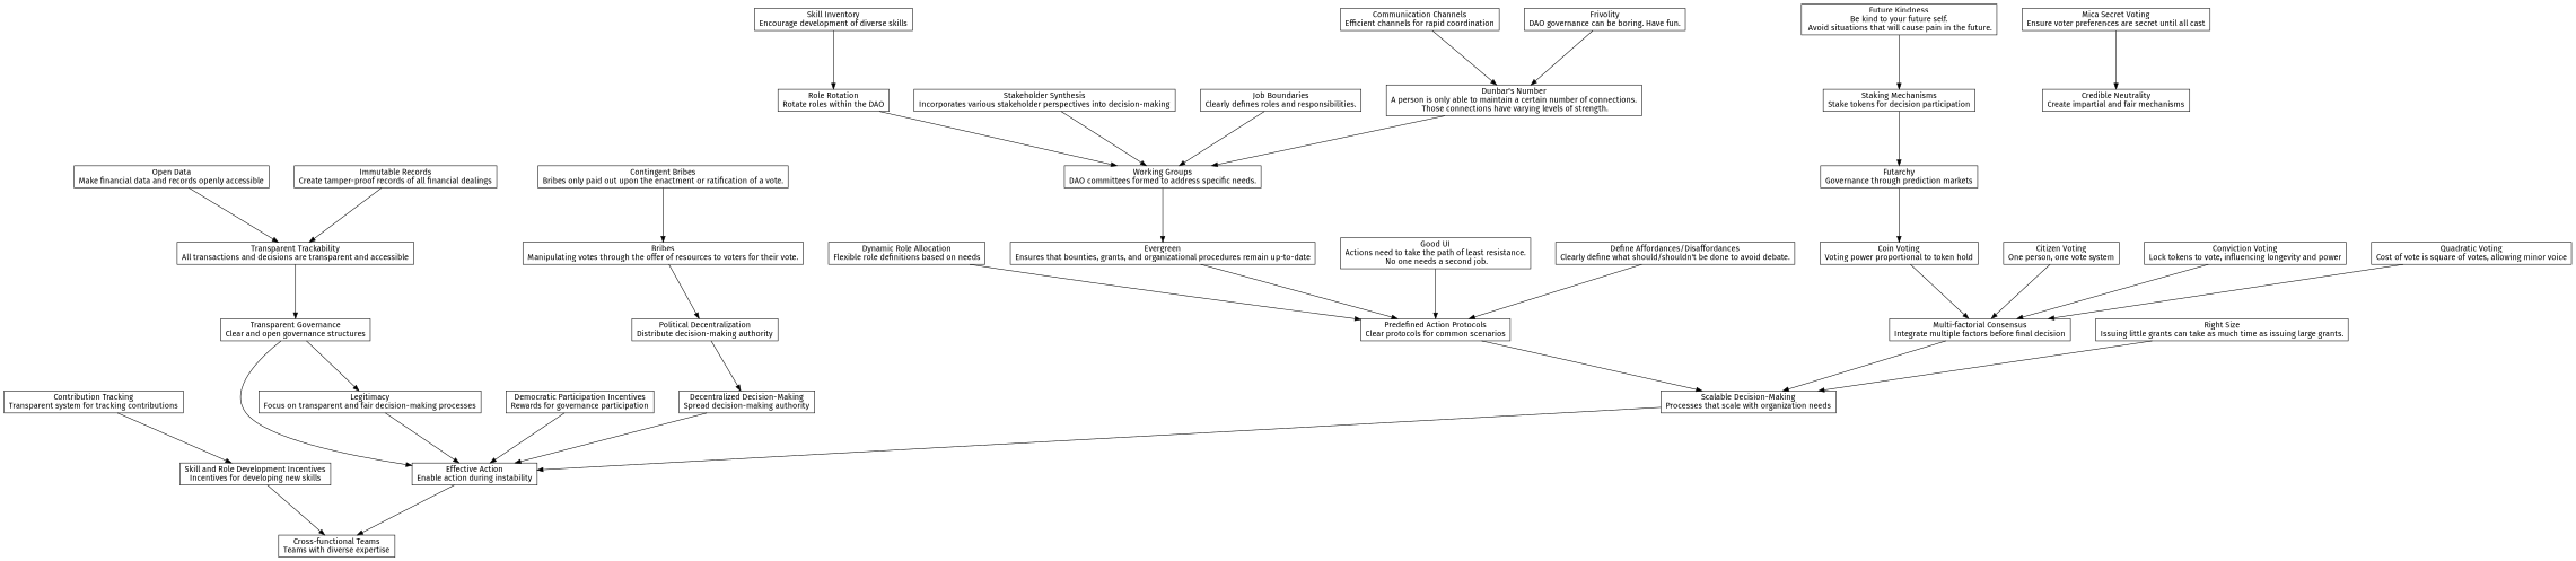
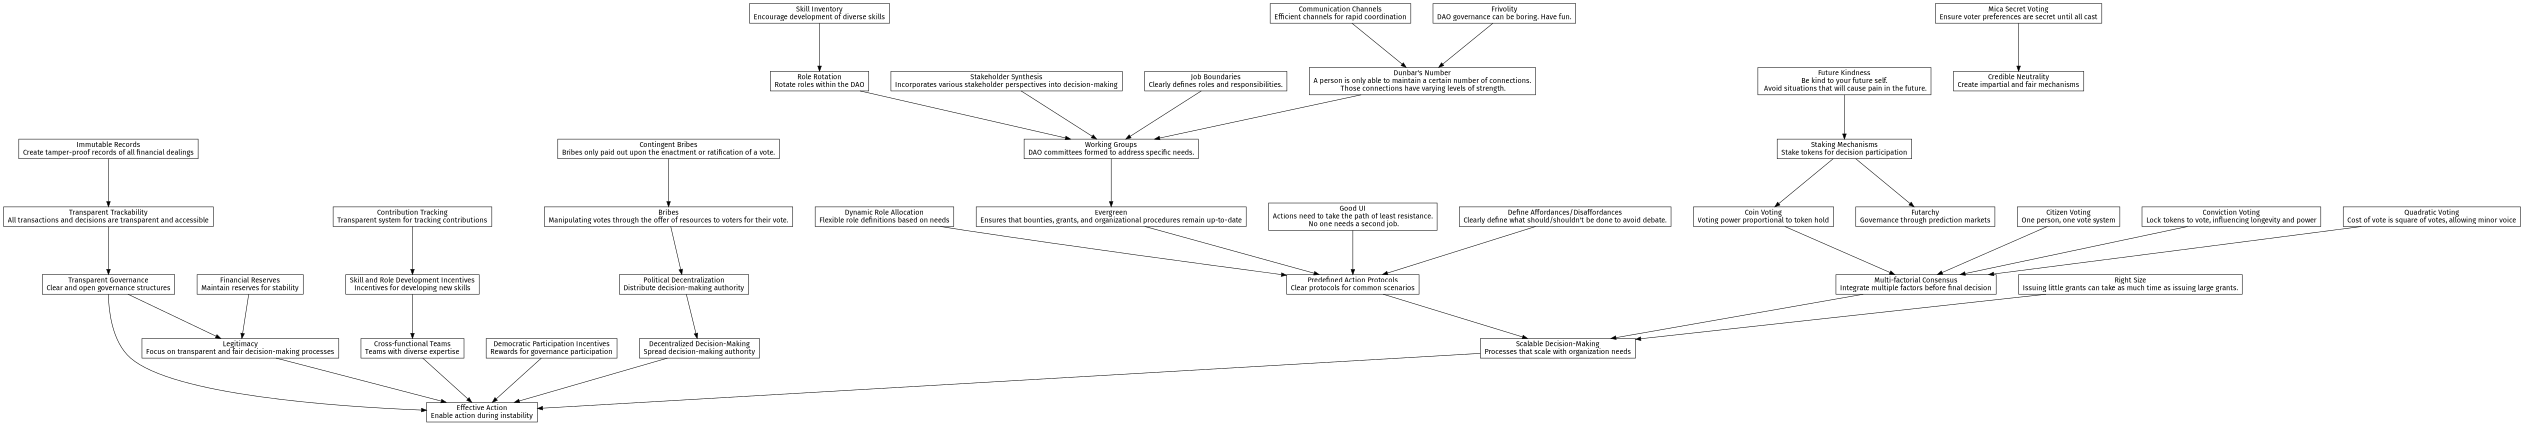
  digraph {
    fontname="Fira Sans"
    nodesep=0.6
    rankdir=TB
    ranksep=1.2
    node [fontname="Fira Sans" shape=box]
    edge [fontname="Fira Sans"]
    n1 [label="Effective Action\nEnable action during instability"]
    n2 [label="Credible Neutrality\nCreate impartial and fair mechanisms"]
    n3 [label="Legitimacy\nFocus on transparent and fair decision-making processes"]
    n4 [label="Cross-functional Teams\nTeams with diverse expertise"]
    n5 [label="Democratic Participation Incentives\nRewards for governance participation"]
    n6 [label="Decentralized Decision-Making\nSpread decision-making authority"]
    n7 [label="Scalable Decision-Making\nProcesses that scale with organization needs"]
    n8 [label="Predefined Action Protocols\nClear protocols for common scenarios"]
    n9 [label="Multi-factorial Consensus\nIntegrate multiple factors before final decision"]
    n10 [label="Right Size\nIssuing little grants can take as much time as issuing large grants.\n"]
    n11 [label="Coin Voting\nVoting power proportional to token hold"]
    n12 [label="Citizen Voting\nOne person, one vote system"]
    n13 [label="Conviction Voting\nLock tokens to vote, influencing longevity and power"]
    n14 [label="Quadratic Voting\nCost of vote is square of votes, allowing minor voice"]
    n15 [label="Staking Mechanisms\nStake tokens for decision participation"]
    n16 [label="Futarchy\nGovernance through prediction markets"]
    n17 [label="Future Kindness\nBe kind to your future self.\n Avoid situations that will cause pain in the future."]
    n18 [label="Dynamic Role Allocation\nFlexible role definitions based on needs"]
    n19 [label="Evergreen\nEnsures that bounties, grants, and organizational procedures remain up-to-date"]
    n20 [label="Good UI\nActions need to take the path of least resistance.\n No one needs a second job."]
    n21 [label="Define Affordances/Disaffordances\nClearly define what should/shouldn't be done to avoid debate."]
    n22 [label="Working Groups\nDAO committees formed to address specific needs."]
    n23 [label="Role Rotation\nRotate roles within the DAO"]
    n24 [label="Stakeholder Synthesis\nIncorporates various stakeholder perspectives into decision-making"]
    n25 [label="Job Boundaries\nClearly defines roles and responsibilities."]
    n26 [label="Dunbar's Number\nA person is only able to maintain a certain number of connections.\n Those connections have varying levels of strength."]
    n27 [label="Communication Channels\nEfficient channels for rapid coordination"]
    n28 [label="Frivolity\nDAO governance can be boring. Have fun.\n"]
    n29 [label="Skill Inventory\nEncourage development of diverse skills"]
    n30 [label="Political Decentralization\nDistribute decision-making authority"]
    n31 [label="Bribes\nManipulating votes through the offer of resources to voters for their vote."]
    n32 [label="Contingent Bribes\nBribes only paid out upon the enactment or ratification of a vote."]
    n33 [label="Skill and Role Development Incentives\nIncentives for developing new skills"]
    n34 [label="Contribution Tracking\nTransparent system for tracking contributions"]
    n35 [label="Transparent Governance\nClear and open governance structures"]
+   n36 [label="Financial Reserves\nMaintain reserves for stability"]
    n37 [label="Transparent Trackability\nAll transactions and decisions are transparent and accessible"]
-   n38 [label="Open Data\nMake financial data and records openly accessible"]
    n39 [label="Immutable Records\nCreate tamper-proof records of all financial dealings"]
    n40 [label="Mica Secret Voting\nEnsure voter preferences are secret until all cast"]
    n3 -> n1
-   n1 -> n4
+   n4 -> n1
    n5 -> n1
    n6 -> n1
    n7 -> n1
    n8 -> n7
    n9 -> n7
    n10 -> n7
    n11 -> n9
    n12 -> n9
    n13 -> n9
    n14 -> n9
-   n16 -> n11
+   n15 -> n11
    n15 -> n16
    n17 -> n15
    n18 -> n8
    n19 -> n8
    n20 -> n8
    n21 -> n8
    n22 -> n19
    n23 -> n22
    n24 -> n22
    n25 -> n22
    n26 -> n22
    n27 -> n26
    n28 -> n26
    n29 -> n23
    n30 -> n6
    n31 -> n30
    n32 -> n31
    n33 -> n4
    n34 -> n33
    n35 -> n1
    n35 -> n3
+   n36 -> n3
    n37 -> n35
-   n38 -> n37
    n39 -> n37
    n40 -> n2
  }
